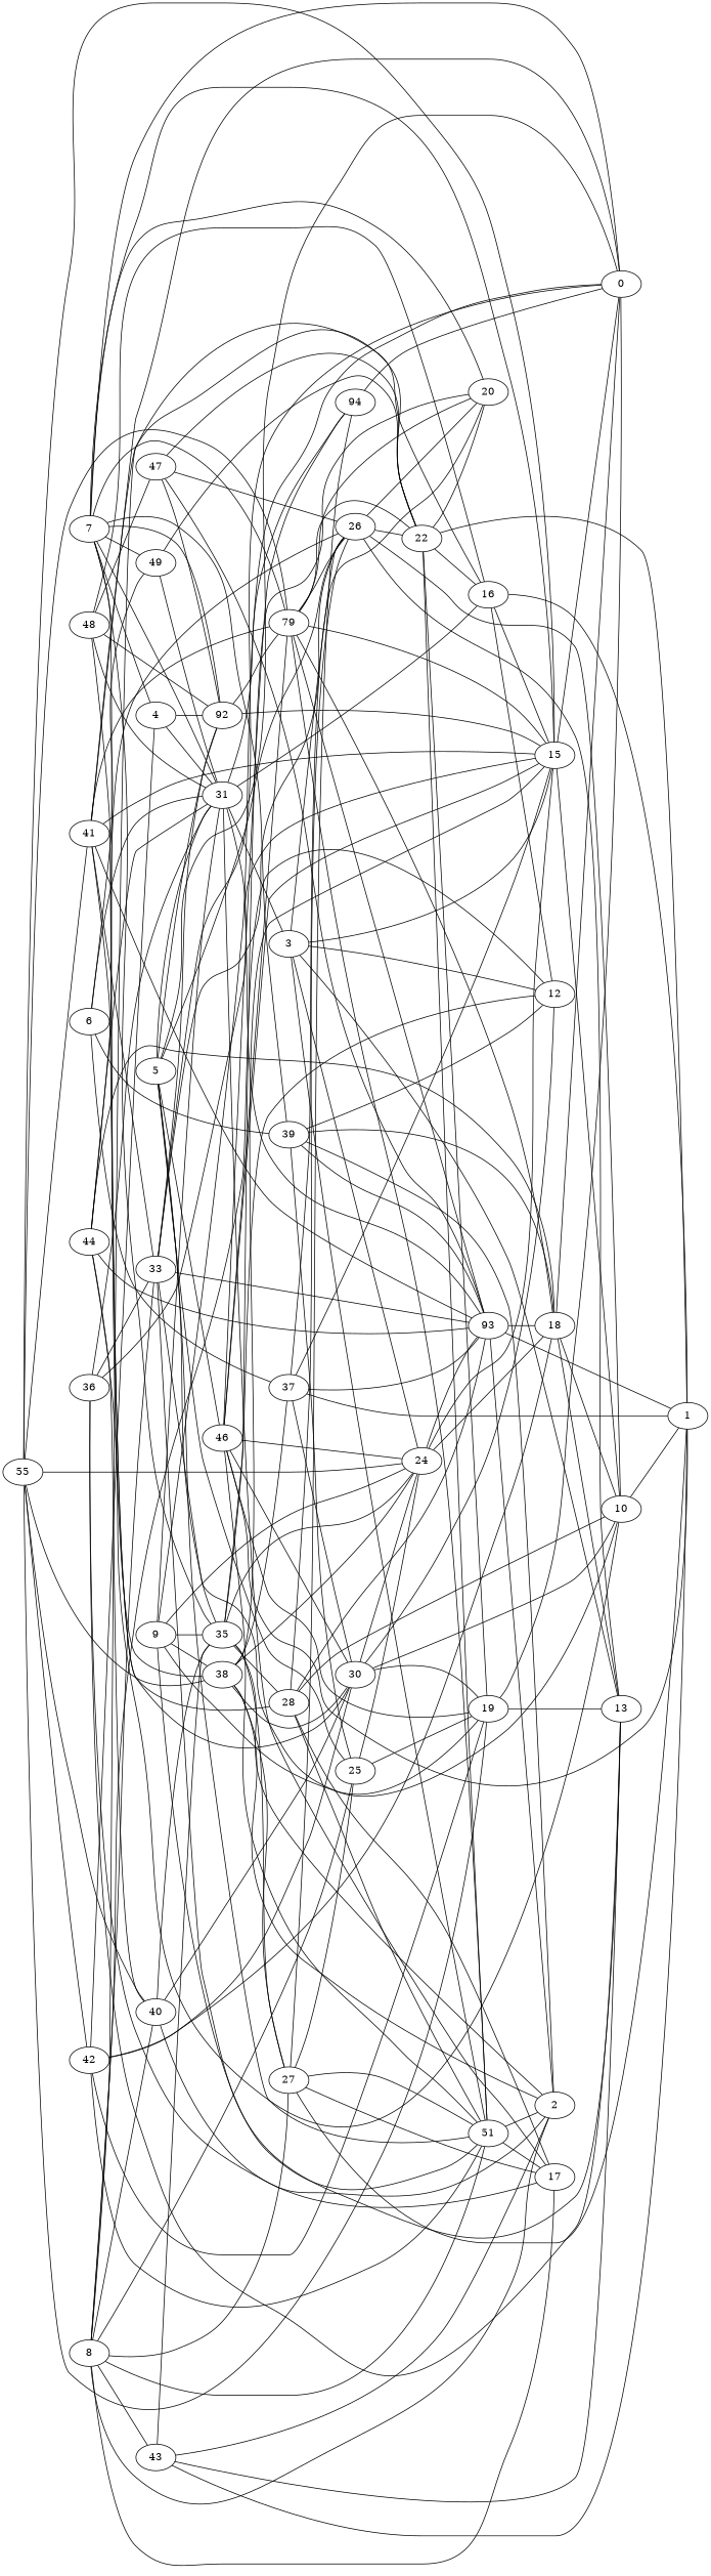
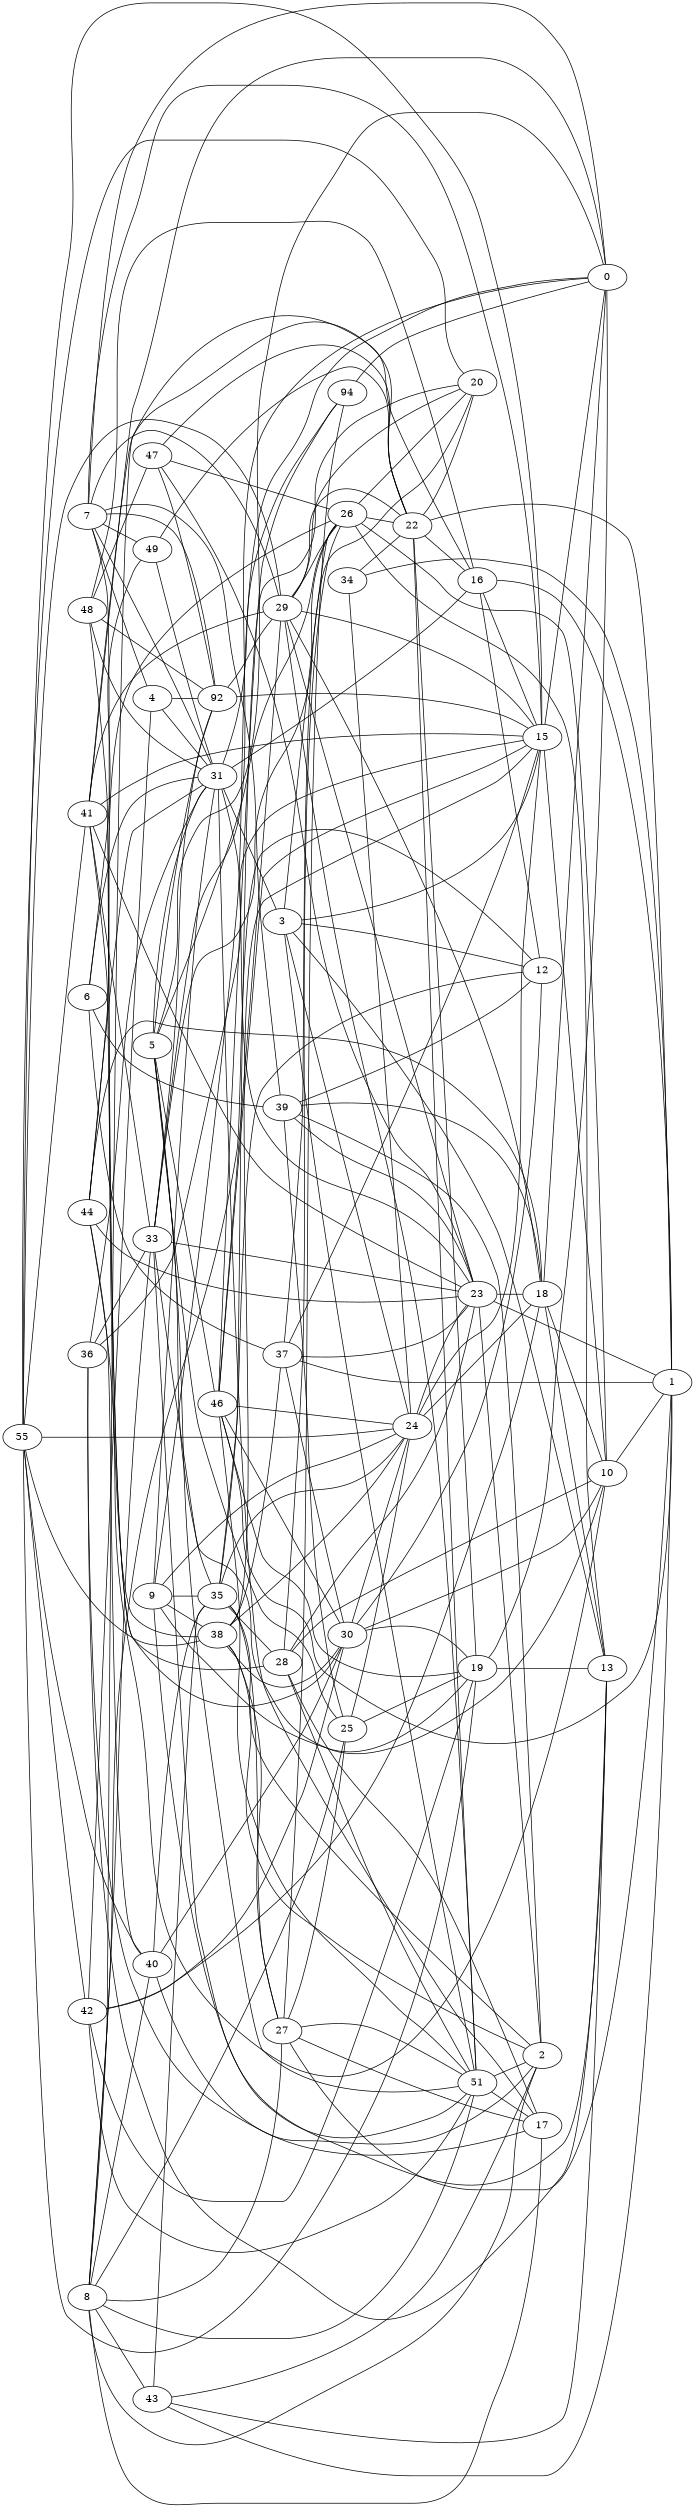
  digraph {
    rankdir=LR
    edge [color=black dir=none]
    25
    19
    24
    0
    13
    42
    4
    n8 [label=51]
    18
    30
    31
    n12 [label=92]
    17
    2
    49
    22
-   23 [label=93]
+   23
    15
    20
    1
    16
    44
    10
    40
    26
    n26 [label=94]
    3
    43
    35
    12
    27
    28
    8
    33
    39
    5
    46
-   29 [label=79]
+   29
    9
    38
    37
    36
+   34
    47
    48
    n46 [label=55]
    41
    6
    7
    subgraph sub_1 {
      25
      19
      24
      0
      13
      42
      4
      n8
      18
      30
      31
      n12
      17
      2
      49
      22
      23
      15
      20
      1
      16
      44
      10
      40
      26
      n26
      3
      43
      35
      12
      27
      28
      8
      33
      39
      5
      46
      29
      9
      38
      37
      36
+     34
      47
      48
      n46
      41
      6
      7
    }
    25 -> 19
    25 -> 24
    19 -> 0
    19 -> 13
    24 -> 18
    24 -> 23
    24 -> 15
    42 -> 19
    42 -> 4
    42 -> n8
    42 -> 18
    42 -> 30
    4 -> 31
    4 -> n12
    n8 -> 17
    n8 -> 2
    18 -> 0
    18 -> 13
    18 -> 10
    30 -> 19
    30 -> 24
    30 -> 10
    30 -> 12
    31 -> 17
    31 -> 23
    31 -> 16
    31 -> n26
    31 -> 3
    n12 -> 15
    n12 -> 29
    49 -> 31
    49 -> 22
    22 -> 19
    22 -> n8
    22 -> 20
    22 -> 1
    22 -> 16
    23 -> 18
    23 -> 2
    23 -> 1
    15 -> 0
    15 -> 10
    16 -> 15
    16 -> 1
    16 -> 12
    44 -> 18
    44 -> 31
    44 -> 23
    44 -> 10
    44 -> 40
    44 -> 26
    10 -> 1
    40 -> 30
    40 -> 17
    40 -> 35
    26 -> 13
    26 -> 22
    26 -> 20
    26 -> 10
    n26 -> 0
    3 -> 24
    3 -> 13
    3 -> n8
    3 -> 15
    3 -> 26
    3 -> 12
    43 -> 13
    43 -> 2
    43 -> 1
    43 -> 35
    35 -> 24
    35 -> 2
    35 -> 20
    35 -> 12
    35 -> 27
    35 -> 28
    27 -> 25
    27 -> n8
    27 -> 17
    27 -> 1
    27 -> n26
    28 -> n8
    28 -> 17
    28 -> 23
    28 -> 10
    28 -> 26
    8 -> 25
    8 -> n8
    8 -> 17
    8 -> 2
    8 -> 16
    8 -> 40
    8 -> 43
    8 -> 12
    8 -> 27
    8 -> 33
    33 -> 0
    33 -> 13
    33 -> n12
    33 -> 23
    33 -> 10
    33 -> 26
    39 -> 25
    39 -> 18
    39 -> 2
    39 -> 23
    39 -> 12
    5 -> 25
    5 -> 0
    5 -> n8
    5 -> 31
    5 -> n12
    5 -> 26
    5 -> 35
    5 -> 46
    46 -> 19
    46 -> 24
    46 -> n8
    46 -> 30
    46 -> 15
    46 -> 1
    46 -> n26
    46 -> 29
    29 -> n8
    29 -> 18
    29 -> 22
    29 -> 23
    29 -> 15
    29 -> 20
    29 -> 26
    9 -> 19
    9 -> 24
    9 -> 0
    9 -> n8
    9 -> 31
    9 -> 35
    9 -> 38
    38 -> 24
    38 -> 30
    38 -> 2
    38 -> 15
    38 -> 27
    38 -> 37
    37 -> 30
    37 -> 23
    37 -> 15
    37 -> 20
    37 -> 1
    36 -> 13
    36 -> 31
    36 -> 2
    36 -> 15
    36 -> 33
+   34 -> 24
+   34 -> 22
+   34 -> 1
    47 -> n12
    47 -> 22
    47 -> 23
    47 -> 26
    48 -> 30
    48 -> 31
    48 -> n12
    48 -> 16
    48 -> 47
    n46 -> 19
    n46 -> 24
    n46 -> 42
    n46 -> 15
    n46 -> 40
    n46 -> 29
    n46 -> 38
    n46 -> 41
    41 -> 0
    41 -> 22
    41 -> 23
    41 -> 15
    41 -> 28
    41 -> 33
    41 -> 29
    6 -> 31
    6 -> 49
    6 -> 39
    6 -> 37
    7 -> 0
    7 -> 4
    7 -> 31
    7 -> n12
    7 -> 49
    7 -> 15
-   7 -> 20
-   7 -> 35
+   n46 -> 20
    7 -> 39
    7 -> 29
    7 -> 38
  }
